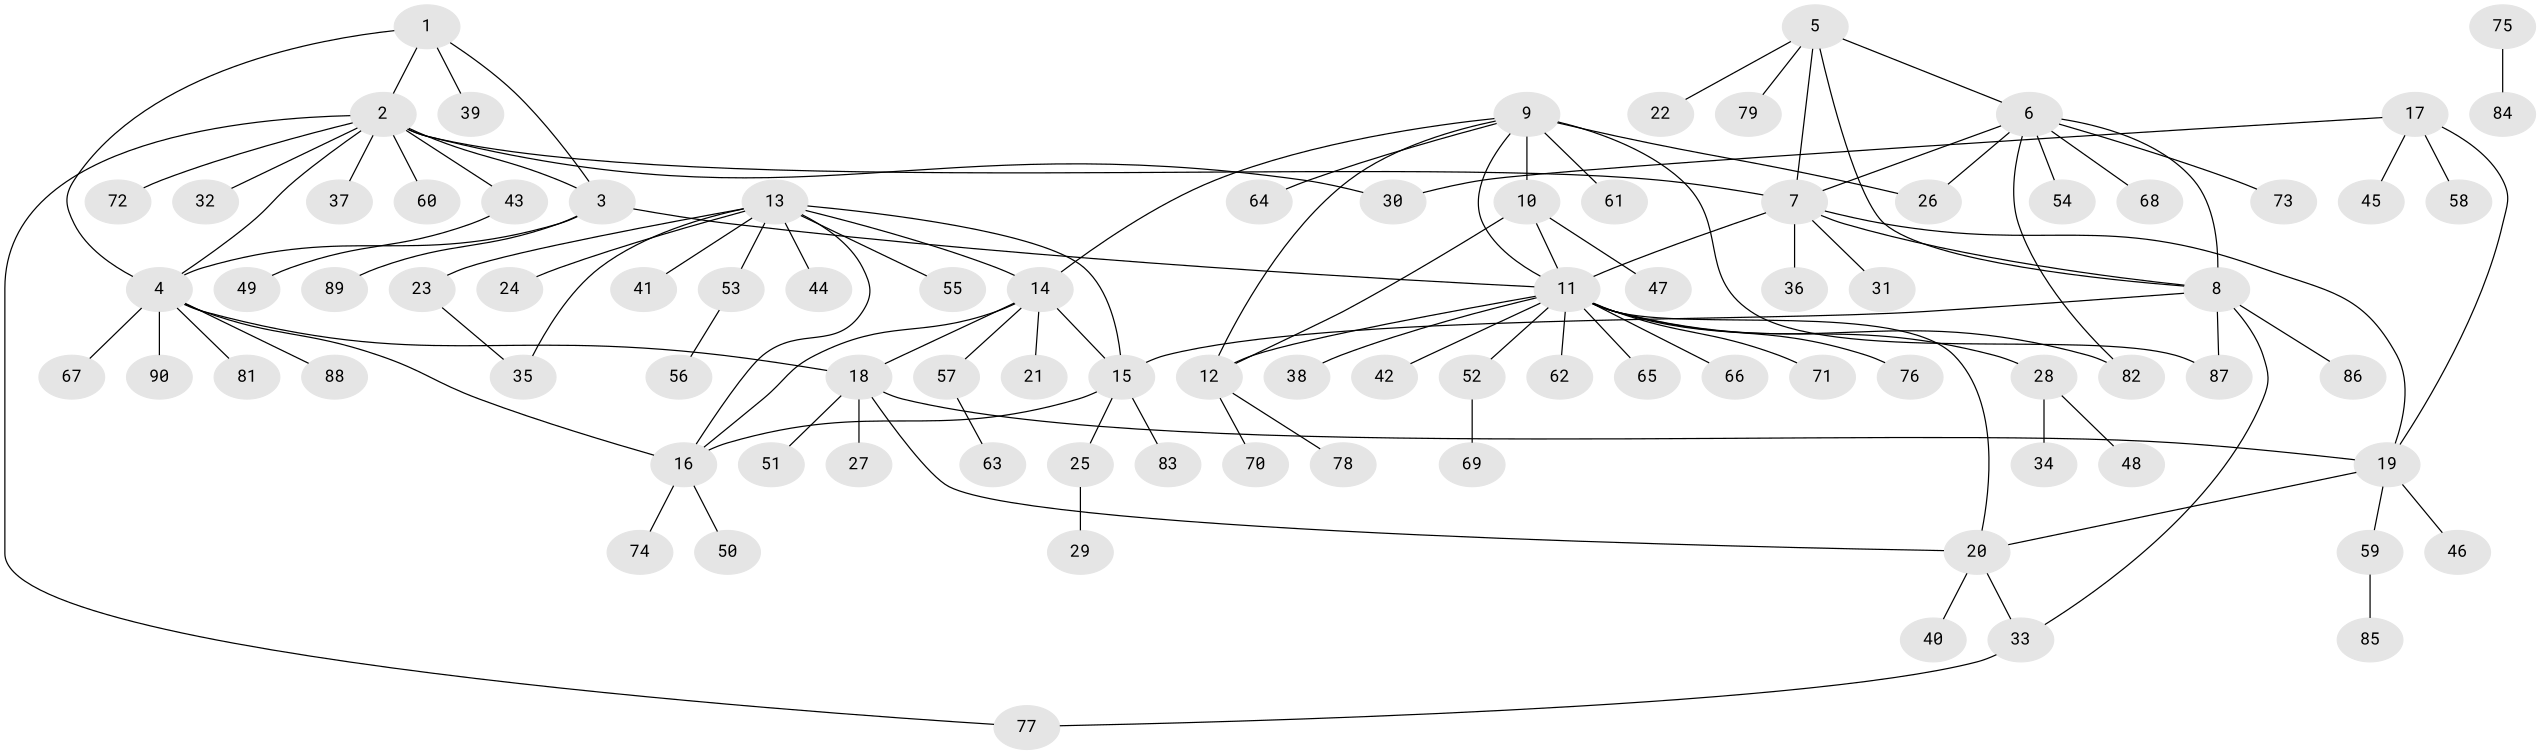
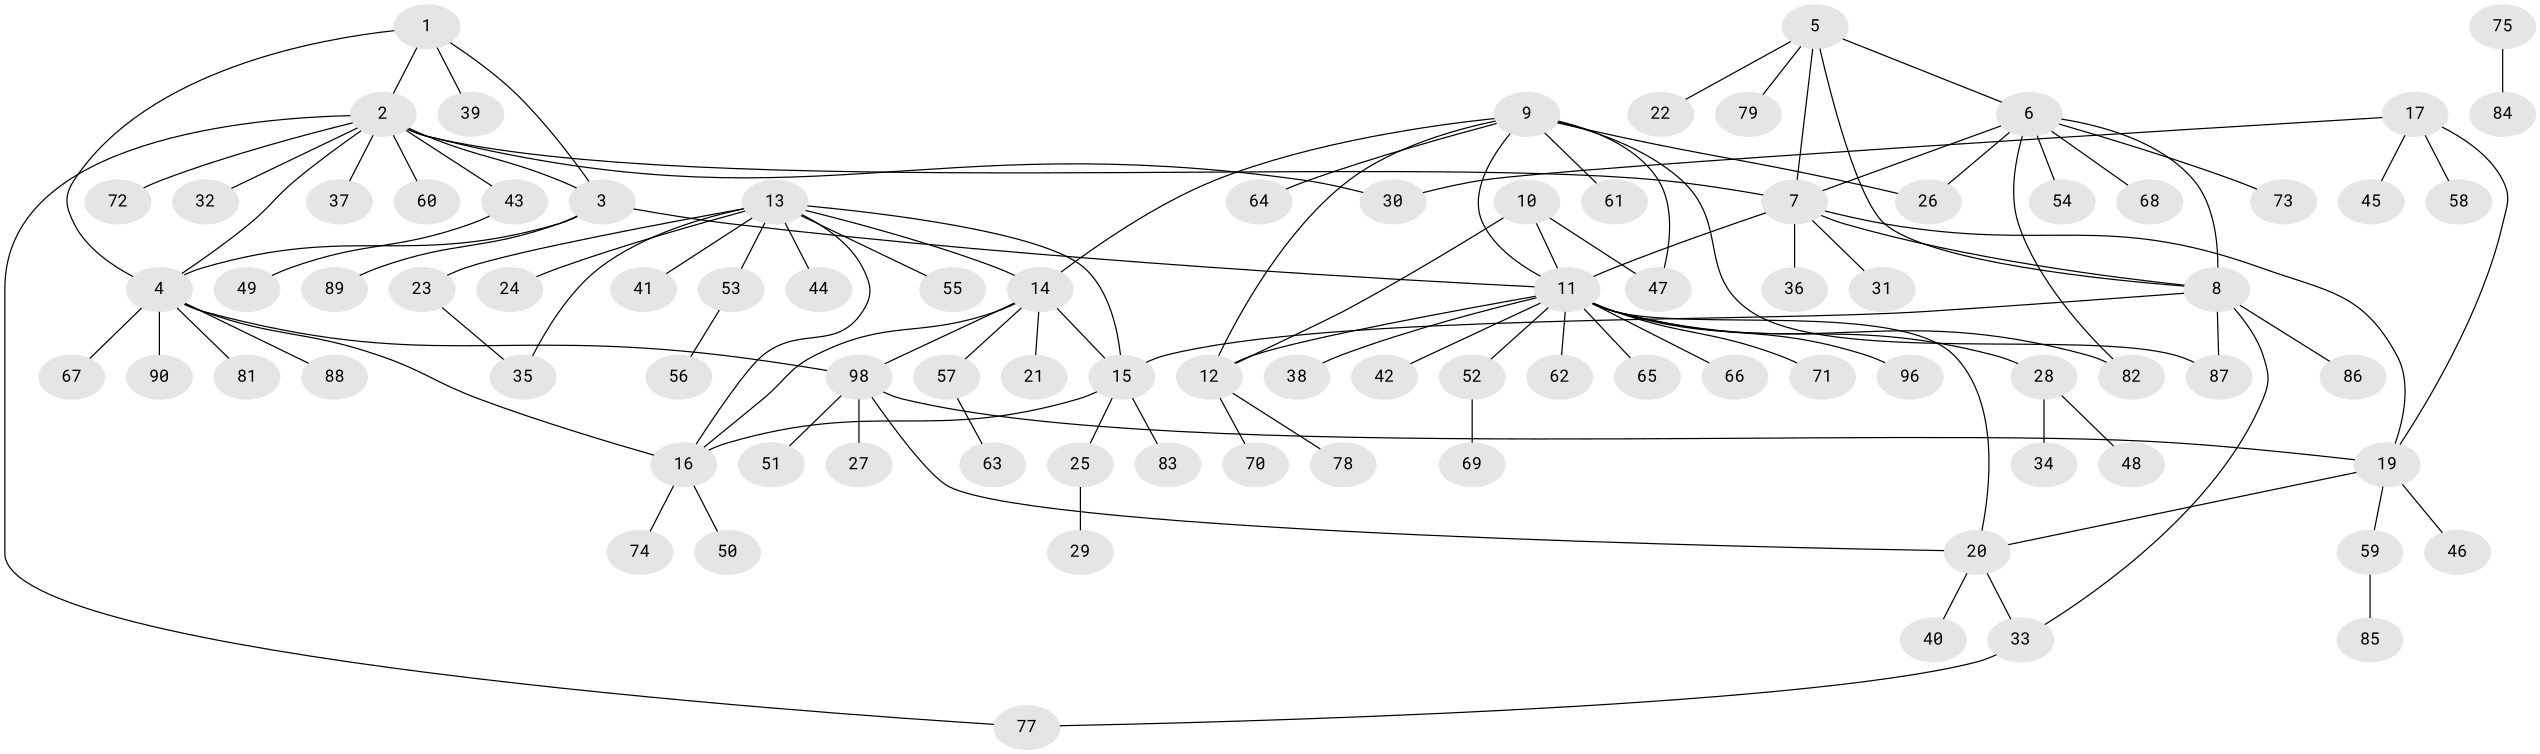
  graph {
    fontname="Roboto Mono"
    node [color=gray90 fontname="Roboto Mono" style=filled]
    edge [fontname="Roboto Mono"]
    1
    2
    3
    4
    39
    7
    30
    32
    37
    43
    60
    72
    77
    11
    89
    16
-   18
+   18 [label=98]
    67
    n19 [label=90]
    81
    88
    8
    19
    31
    36
    49
    82
    12
    20
    28
    38
    42
    52
    62
    65
    66
    71
-   76
+   76 [label=96]
    50
    74
    27
    51
    5
    6
    22
    79
    26
    54
    68
    73
    15
    33
    86
    87
    46
    59
    25
    83
    9
    10
    14
    61
    64
    47
    70
    78
    21
    57
    40
    34
    48
    69
    13
    23
    24
    41
    44
    53
    55
    35
    56
    75
    84
    63
    29
    17
    45
    58
    85
    1 -- 2
    1 -- 3
    1 -- 4
    1 -- 39
    2 -- 3
    2 -- 4
    2 -- 7
    2 -- 30
    2 -- 32
    2 -- 37
    2 -- 43
    2 -- 60
    2 -- 72
    2 -- 77
    3 -- 4
    3 -- 11
    3 -- 89
    4 -- 16
    4 -- 18
    4 -- 67
    4 -- n19
    4 -- 81
    4 -- 88
    7 -- 11
    7 -- 8
    7 -- 19
    7 -- 31
    7 -- 36
    43 -- 49
    11 -- 82
    11 -- 12
    11 -- 20
    11 -- 28
    11 -- 38
    11 -- 42
    11 -- 52
    11 -- 62
    11 -- 65
    11 -- 66
    11 -- 71
    11 -- 76
    16 -- 50
    16 -- 74
    18 -- 19
    18 -- 20
    18 -- 27
    18 -- 51
    8 -- 15
    8 -- 33
    8 -- 86
    8 -- 87
    19 -- 20
    19 -- 46
    19 -- 59
    12 -- 70
    12 -- 78
    20 -- 33
    20 -- 40
    28 -- 34
    28 -- 48
    52 -- 69
    5 -- 7
    5 -- 8
    5 -- 6
    5 -- 22
    5 -- 79
    6 -- 7
    6 -- 8
    6 -- 82
    6 -- 26
    6 -- 54
    6 -- 68
    6 -- 73
    15 -- 16
    15 -- 25
    15 -- 83
    33 -- 77
    59 -- 85
    25 -- 29
    9 -- 11
    9 -- 12
    9 -- 26
    9 -- 87
-   9 -- 10
+   9 -- 47
    9 -- 14
    9 -- 61
    9 -- 64
    10 -- 11
    10 -- 12
    10 -- 47
    14 -- 16
    14 -- 18
    14 -- 15
    14 -- 21
    14 -- 57
    57 -- 63
    13 -- 16
    13 -- 15
    13 -- 14
    13 -- 23
    13 -- 24
    13 -- 41
    13 -- 44
    13 -- 53
    13 -- 55
    13 -- 35
    23 -- 35
    53 -- 56
    75 -- 84
    17 -- 30
    17 -- 19
    17 -- 45
    17 -- 58
  }
